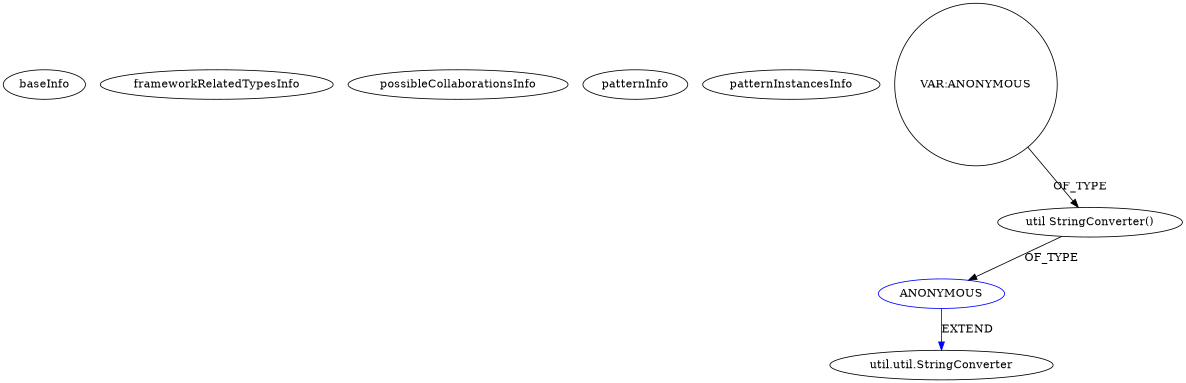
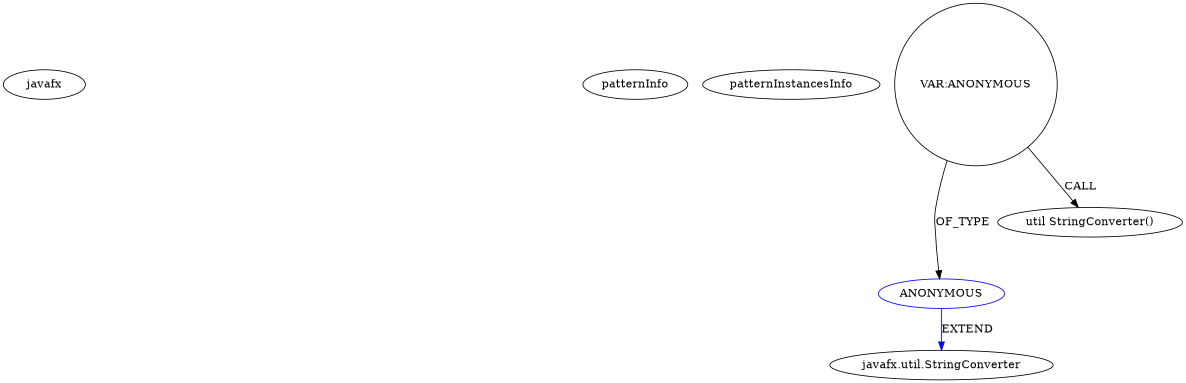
  digraph {
-   baseInfo [category=pattern graphId=2259 isAnonymous=false possibleRelation=false]
-   frameworkRelatedTypesInfo
-   possibleCollaborationsInfo
+   baseInfo [category=pattern graphId=2259 isAnonymous=false possibleRelation=false label=javafx]
    patternInfo [frequency=2.0 patternRootClient=null]
    patternInstancesInfo [0="AndreasLehmann-SecureNote~/AndreasLehmann-SecureNote/SecureNote-master/src/javafxapplication1/presentation/NoteTitleCellFactory.java~NoteTitleCellFactory~147" 1="josesoler7-agendavital~/josesoler7-agendavital/agendavital-master/src/agendavital/vista/FXMLPrincipalController.java~FXMLPrincipalController~3387"]
-   n6 [isFrameworkType=false label="util.util.StringConverter" vertexType=FRAMEWORK_CLASS_TYPE]
+   n6 [isFrameworkType=false label="javafx.util.StringConverter" vertexType=FRAMEWORK_CLASS_TYPE]
    n7 [color=blue isFrameworkType=false label=ANONYMOUS vertexType=REFERENCE_ANONYMOUS_DECLARATION]
    n8 [isFrameworkType=false label="VAR:ANONYMOUS" shape=circle vertexType=VARIABLE_EXPRESION]
    n9 [isFrameworkType=false label="util StringConverter()" vertexType=CONSTRUCTOR_CALL]
    n7 -> n6 [color=blue label=EXTEND]
-   n9 -> n7 [label=OF_TYPE]
-   n8 -> n9 [label=OF_TYPE]
+   n8 -> n7 [label=OF_TYPE]
+   n8 -> n9 [label=CALL]
  }
